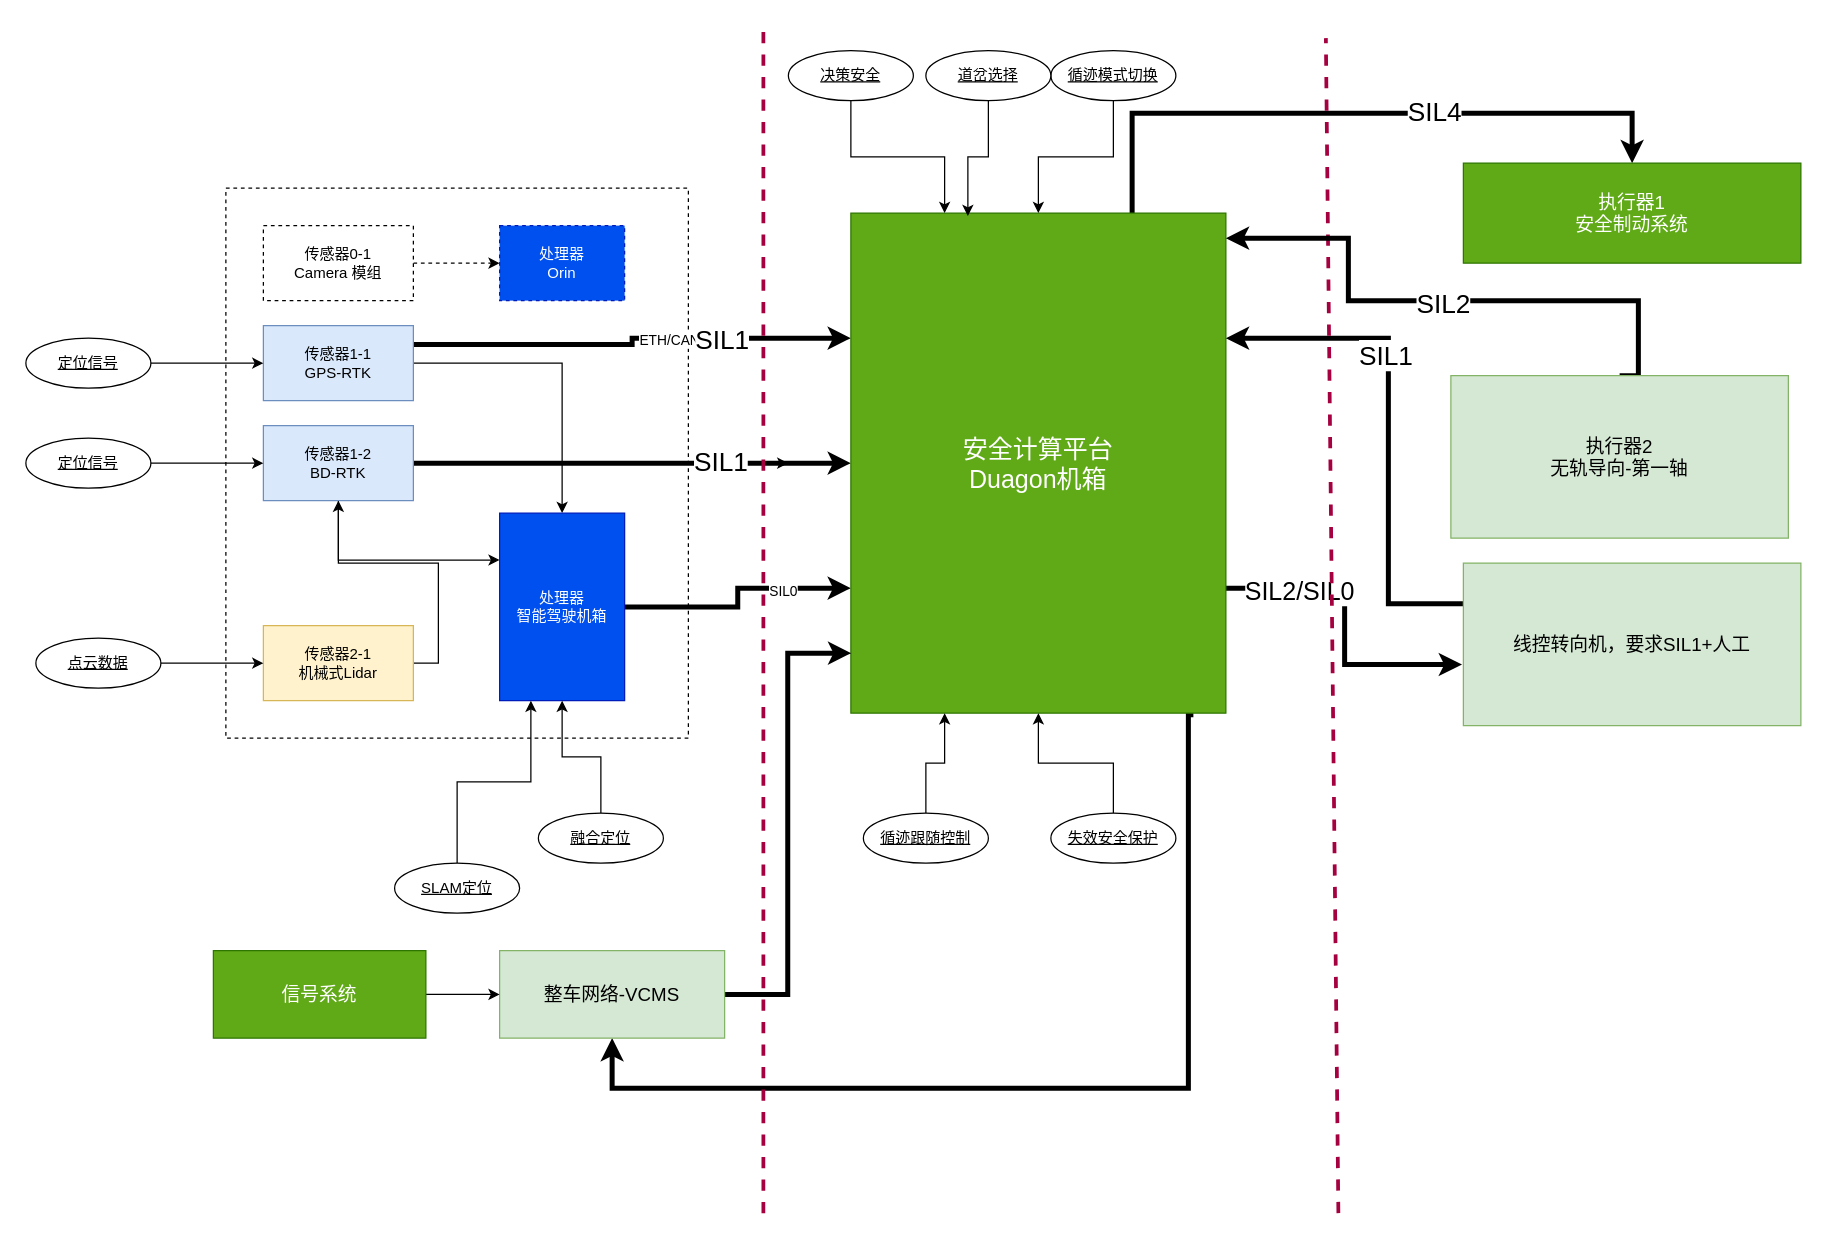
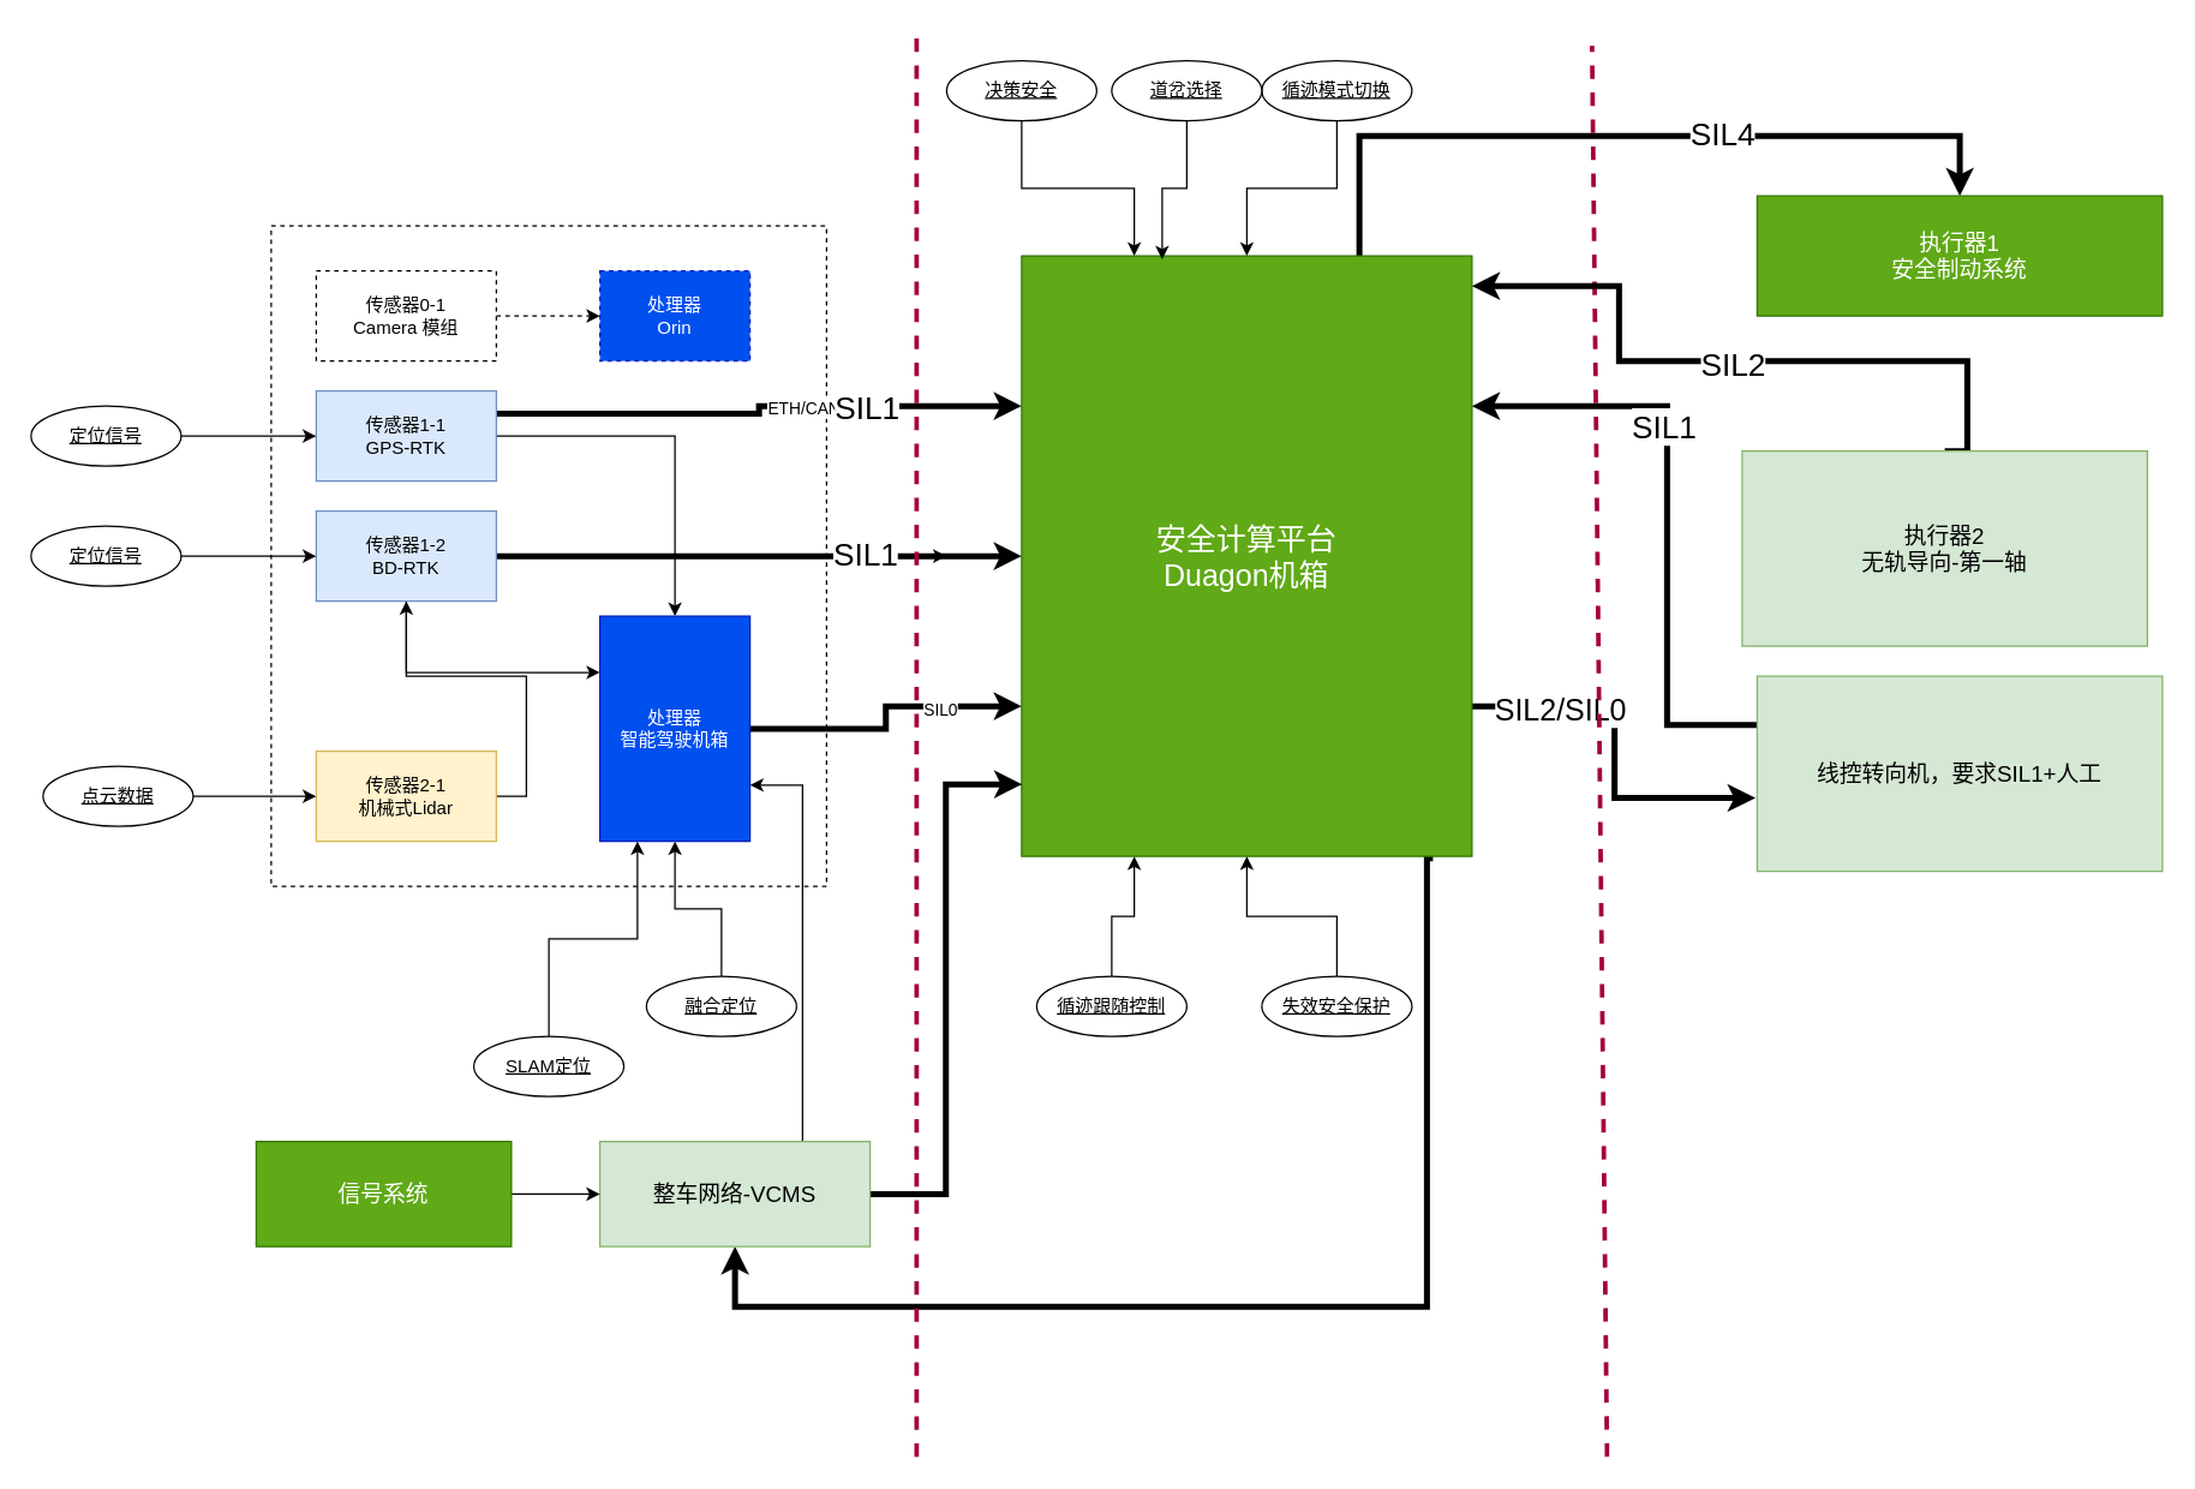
  <mxCell id="0" />
  <mxCell id="1" parent="0" />
  <mxCell id="2" value="" style="edgeStyle=orthogonalEdgeStyle;rounded=0;orthogonalLoop=1;jettySize=auto;html=1;" edge="1" parent="1" source="3"><mxGeometry relative="1" as="geometry"><mxPoint x="630" y="370" as="targetPoint" /></mxGeometry></mxCell>
  <mxCell id="3" value="" style="rounded=0;whiteSpace=wrap;html=1;fillStyle=dashed;dashed=1;" parent="1" vertex="1"><mxGeometry x="180" y="150" width="370" height="440" as="geometry" /></mxCell>
  <mxCell id="4" style="edgeStyle=orthogonalEdgeStyle;rounded=0;orthogonalLoop=1;jettySize=auto;html=1;exitX=1;exitY=0.5;exitDx=0;exitDy=0;" parent="1" source="8" target="26" edge="1"><mxGeometry relative="1" as="geometry"><mxPoint x="690" y="289.882" as="targetPoint" /><Array as="points"><mxPoint x="449" y="290" /></Array></mxGeometry></mxCell>
  <mxCell id="5" style="edgeStyle=orthogonalEdgeStyle;rounded=0;orthogonalLoop=1;jettySize=auto;html=1;exitX=1;exitY=0.25;exitDx=0;exitDy=0;entryX=0;entryY=0.25;entryDx=0;entryDy=0;strokeWidth=4;" parent="1" source="8" target="32" edge="1"><mxGeometry relative="1" as="geometry"><mxPoint x="680" y="274.588" as="targetPoint" /></mxGeometry></mxCell>
  <mxCell id="6" value="ETH/CAN" style="edgeLabel;html=1;align=center;verticalAlign=middle;resizable=0;points=[];" parent="5" vertex="1" connectable="0"><mxGeometry x="0.178" y="-1" relative="1" as="geometry"><mxPoint as="offset" /></mxGeometry></mxCell>
  <mxCell id="7" value="SIL1" style="edgeLabel;html=1;align=center;verticalAlign=middle;resizable=0;points=[];fontSize=21;" vertex="1" connectable="0" parent="5"><mxGeometry x="0.413" relative="1" as="geometry"><mxPoint as="offset" /></mxGeometry></mxCell>
  <mxCell id="8" value="传感器1-1&lt;br&gt;GPS-RTK" style="rounded=0;whiteSpace=wrap;html=1;fillColor=#dae8fc;strokeColor=#6c8ebf;" parent="1" vertex="1"><mxGeometry x="210" y="260" width="120" height="60" as="geometry" /></mxCell>
  <mxCell id="9" style="edgeStyle=orthogonalEdgeStyle;rounded=0;orthogonalLoop=1;jettySize=auto;html=1;exitX=1;exitY=0.5;exitDx=0;exitDy=0;entryX=0;entryY=0.5;entryDx=0;entryDy=0;strokeWidth=4;" parent="1" source="12" target="32" edge="1"><mxGeometry relative="1" as="geometry"><mxPoint x="680" y="370" as="targetPoint" /></mxGeometry></mxCell>
  <mxCell id="10" value="SIL1" style="edgeLabel;html=1;align=center;verticalAlign=middle;resizable=0;points=[];fontSize=21;" vertex="1" connectable="0" parent="9"><mxGeometry x="0.4" y="2" relative="1" as="geometry"><mxPoint as="offset" /></mxGeometry></mxCell>
  <mxCell id="11" style="edgeStyle=orthogonalEdgeStyle;rounded=0;orthogonalLoop=1;jettySize=auto;html=1;exitX=0.5;exitY=1;exitDx=0;exitDy=0;entryX=0;entryY=0.25;entryDx=0;entryDy=0;" parent="1" source="12" target="26" edge="1"><mxGeometry relative="1" as="geometry" /></mxCell>
  <mxCell id="12" value="传感器1-2&lt;br&gt;BD-RTK" style="rounded=0;whiteSpace=wrap;html=1;fillColor=#dae8fc;strokeColor=#6c8ebf;" parent="1" vertex="1"><mxGeometry x="210" y="340" width="120" height="60" as="geometry" /></mxCell>
  <mxCell id="13" style="edgeStyle=orthogonalEdgeStyle;rounded=0;orthogonalLoop=1;jettySize=auto;html=1;exitX=1;exitY=0.5;exitDx=0;exitDy=0;" parent="1" source="14" target="12" edge="1"><mxGeometry relative="1" as="geometry" /></mxCell>
  <mxCell id="14" value="传感器2-1&lt;br&gt;机械式Lidar" style="rounded=0;whiteSpace=wrap;html=1;fillColor=#fff2cc;strokeColor=#d6b656;" parent="1" vertex="1"><mxGeometry x="210" y="500" width="120" height="60" as="geometry" /></mxCell>
  <mxCell id="15" style="edgeStyle=orthogonalEdgeStyle;rounded=0;orthogonalLoop=1;jettySize=auto;html=1;exitX=1;exitY=0.5;exitDx=0;exitDy=0;dashed=1;" parent="1" source="16" target="23" edge="1"><mxGeometry relative="1" as="geometry" /></mxCell>
  <mxCell id="16" value="传感器0-1&lt;br&gt;Camera 模组" style="rounded=0;whiteSpace=wrap;html=1;dashed=1;" parent="1" vertex="1"><mxGeometry x="210" y="180" width="120" height="60" as="geometry" /></mxCell>
  <mxCell id="17" style="edgeStyle=orthogonalEdgeStyle;rounded=0;orthogonalLoop=1;jettySize=auto;html=1;exitX=1;exitY=0.5;exitDx=0;exitDy=0;entryX=0;entryY=0.5;entryDx=0;entryDy=0;" parent="1" source="18" target="8" edge="1"><mxGeometry relative="1" as="geometry" /></mxCell>
  <mxCell id="18" value="定位信号" style="ellipse;whiteSpace=wrap;html=1;align=center;fontStyle=4;" parent="1" vertex="1"><mxGeometry x="20" y="270" width="100" height="40" as="geometry" /></mxCell>
  <mxCell id="19" style="edgeStyle=orthogonalEdgeStyle;rounded=0;orthogonalLoop=1;jettySize=auto;html=1;exitX=1;exitY=0.5;exitDx=0;exitDy=0;entryX=0;entryY=0.5;entryDx=0;entryDy=0;" parent="1" source="20" target="12" edge="1"><mxGeometry relative="1" as="geometry" /></mxCell>
  <mxCell id="20" value="定位信号" style="ellipse;whiteSpace=wrap;html=1;align=center;fontStyle=4;" parent="1" vertex="1"><mxGeometry x="20" y="350" width="100" height="40" as="geometry" /></mxCell>
  <mxCell id="21" style="edgeStyle=orthogonalEdgeStyle;rounded=0;orthogonalLoop=1;jettySize=auto;html=1;exitX=1;exitY=0.5;exitDx=0;exitDy=0;entryX=0;entryY=0.5;entryDx=0;entryDy=0;" parent="1" source="22" target="14" edge="1"><mxGeometry relative="1" as="geometry" /></mxCell>
  <mxCell id="22" value="点云数据" style="ellipse;whiteSpace=wrap;html=1;align=center;fontStyle=4;" parent="1" vertex="1"><mxGeometry x="28" y="510" width="100" height="40" as="geometry" /></mxCell>
  <mxCell id="23" value="处理器&lt;br&gt;Orin" style="whiteSpace=wrap;html=1;align=center;dashed=1;fillColor=#0050ef;fontColor=#ffffff;strokeColor=#001DBC;" parent="1" vertex="1"><mxGeometry x="399" y="180" width="100" height="60" as="geometry" /></mxCell>
  <mxCell id="24" style="edgeStyle=orthogonalEdgeStyle;rounded=0;orthogonalLoop=1;jettySize=auto;html=1;exitX=1;exitY=0.5;exitDx=0;exitDy=0;entryX=0;entryY=0.75;entryDx=0;entryDy=0;strokeWidth=4;" parent="1" source="26" target="32" edge="1"><mxGeometry relative="1" as="geometry" /></mxCell>
  <mxCell id="25" value="SIL0" style="edgeLabel;html=1;align=center;verticalAlign=middle;resizable=0;points=[];" vertex="1" connectable="0" parent="24"><mxGeometry x="0.44" y="-2" relative="1" as="geometry"><mxPoint as="offset" /></mxGeometry></mxCell>
  <mxCell id="26" value="处理器&lt;br&gt;智能驾驶机箱" style="whiteSpace=wrap;html=1;align=center;fillColor=#0050ef;fontColor=#ffffff;strokeColor=#001DBC;" parent="1" vertex="1"><mxGeometry x="399" y="410" width="100" height="150" as="geometry" /></mxCell>
  <mxCell id="27" style="edgeStyle=orthogonalEdgeStyle;rounded=0;orthogonalLoop=1;jettySize=auto;html=1;exitX=1;exitY=0.75;exitDx=0;exitDy=0;entryX=-0.004;entryY=0.624;entryDx=0;entryDy=0;entryPerimeter=0;strokeWidth=4;" parent="1" source="32" target="45" edge="1"><mxGeometry relative="1" as="geometry" /></mxCell>
  <mxCell id="28" value="SIL2/SIL0" style="edgeLabel;html=1;align=center;verticalAlign=middle;resizable=0;points=[];fontSize=20;" vertex="1" connectable="0" parent="27"><mxGeometry x="-0.536" y="-1" relative="1" as="geometry"><mxPoint as="offset" /></mxGeometry></mxCell>
  <mxCell id="29" style="edgeStyle=orthogonalEdgeStyle;rounded=0;orthogonalLoop=1;jettySize=auto;html=1;exitX=0.75;exitY=0;exitDx=0;exitDy=0;entryX=0.5;entryY=0;entryDx=0;entryDy=0;strokeWidth=4;" parent="1" source="32" target="48" edge="1"><mxGeometry relative="1" as="geometry"><Array as="points"><mxPoint x="905" y="90" /><mxPoint x="1305" y="90" /></Array></mxGeometry></mxCell>
  <mxCell id="30" value="SIL4" style="edgeLabel;html=1;align=center;verticalAlign=middle;resizable=0;points=[];fontSize=21;" vertex="1" connectable="0" parent="29"><mxGeometry x="0.235" y="2" relative="1" as="geometry"><mxPoint as="offset" /></mxGeometry></mxCell>
  <mxCell id="31" style="edgeStyle=orthogonalEdgeStyle;rounded=0;orthogonalLoop=1;jettySize=auto;html=1;exitX=0.901;exitY=1.003;exitDx=0;exitDy=0;entryX=0.5;entryY=1;entryDx=0;entryDy=0;strokeWidth=4;exitPerimeter=0;" parent="1" source="32" target="53" edge="1"><mxGeometry relative="1" as="geometry"><Array as="points"><mxPoint x="952" y="571" /><mxPoint x="952" y="570" /><mxPoint x="950" y="570" /><mxPoint x="950" y="870" /><mxPoint x="489" y="870" /></Array></mxGeometry></mxCell>
  <mxCell id="32" value="安全计算平台&lt;br style=&quot;font-size: 20px;&quot;&gt;Duagon机箱" style="whiteSpace=wrap;html=1;align=center;fillColor=#60a917;fontColor=#ffffff;strokeColor=#2D7600;verticalAlign=middle;fontSize=20;" parent="1" vertex="1"><mxGeometry x="680" y="170" width="300" height="400" as="geometry" /></mxCell>
  <mxCell id="33" style="edgeStyle=orthogonalEdgeStyle;rounded=0;orthogonalLoop=1;jettySize=auto;html=1;exitX=0.5;exitY=0;exitDx=0;exitDy=0;entryX=0.25;entryY=1;entryDx=0;entryDy=0;" parent="1" source="34" target="26" edge="1"><mxGeometry relative="1" as="geometry" /></mxCell>
  <mxCell id="34" value="SLAM定位" style="ellipse;whiteSpace=wrap;html=1;align=center;fontStyle=4;" parent="1" vertex="1"><mxGeometry x="315" y="690" width="100" height="40" as="geometry" /></mxCell>
  <mxCell id="35" style="edgeStyle=orthogonalEdgeStyle;rounded=0;orthogonalLoop=1;jettySize=auto;html=1;exitX=0.5;exitY=0;exitDx=0;exitDy=0;entryX=0.5;entryY=1;entryDx=0;entryDy=0;" parent="1" source="36" target="26" edge="1"><mxGeometry relative="1" as="geometry" /></mxCell>
  <mxCell id="36" value="融合定位" style="ellipse;whiteSpace=wrap;html=1;align=center;fontStyle=4;" parent="1" vertex="1"><mxGeometry x="430" y="650" width="100" height="40" as="geometry" /></mxCell>
  <mxCell id="37" style="edgeStyle=orthogonalEdgeStyle;rounded=0;orthogonalLoop=1;jettySize=auto;html=1;exitX=0.5;exitY=0;exitDx=0;exitDy=0;entryX=0.25;entryY=1;entryDx=0;entryDy=0;" parent="1" source="38" target="32" edge="1"><mxGeometry relative="1" as="geometry" /></mxCell>
  <mxCell id="38" value="循迹跟随控制" style="ellipse;whiteSpace=wrap;html=1;align=center;fontStyle=4;" parent="1" vertex="1"><mxGeometry x="690" y="650" width="100" height="40" as="geometry" /></mxCell>
  <mxCell id="39" style="edgeStyle=orthogonalEdgeStyle;rounded=0;orthogonalLoop=1;jettySize=auto;html=1;exitX=0.5;exitY=0;exitDx=0;exitDy=0;" parent="1" source="40" target="32" edge="1"><mxGeometry relative="1" as="geometry" /></mxCell>
  <mxCell id="40" value="失效安全保护" style="ellipse;whiteSpace=wrap;html=1;align=center;fontStyle=4;" parent="1" vertex="1"><mxGeometry x="840" y="650" width="100" height="40" as="geometry" /></mxCell>
  <mxCell id="41" style="edgeStyle=orthogonalEdgeStyle;rounded=0;orthogonalLoop=1;jettySize=auto;html=1;exitX=0.5;exitY=1;exitDx=0;exitDy=0;entryX=0.25;entryY=0;entryDx=0;entryDy=0;" parent="1" source="42" target="32" edge="1"><mxGeometry relative="1" as="geometry" /></mxCell>
  <mxCell id="42" value="决策安全" style="ellipse;whiteSpace=wrap;html=1;align=center;fontStyle=4;" parent="1" vertex="1"><mxGeometry x="630" y="40" width="100" height="40" as="geometry" /></mxCell>
  <mxCell id="43" style="edgeStyle=orthogonalEdgeStyle;rounded=0;orthogonalLoop=1;jettySize=auto;html=1;exitX=0;exitY=0.25;exitDx=0;exitDy=0;entryX=1;entryY=0.25;entryDx=0;entryDy=0;strokeWidth=4;" parent="1" source="45" target="32" edge="1"><mxGeometry relative="1" as="geometry"><Array as="points"><mxPoint x="1110" y="483" /><mxPoint x="1110" y="270" /></Array></mxGeometry></mxCell>
  <mxCell id="44" value="SIL1" style="edgeLabel;html=1;align=center;verticalAlign=middle;resizable=0;points=[];fontSize=21;" vertex="1" connectable="0" parent="43"><mxGeometry x="0.288" y="3" relative="1" as="geometry"><mxPoint as="offset" /></mxGeometry></mxCell>
  <mxCell id="45" value="线控转向机，要求SIL1+人工" style="whiteSpace=wrap;html=1;align=center;fontSize=15;fillColor=#d5e8d4;strokeColor=#82b366;" parent="1" vertex="1"><mxGeometry x="1170" y="450" width="270" height="130" as="geometry" /></mxCell>
  <mxCell id="46" value="" style="endArrow=none;dashed=1;html=1;rounded=0;fillColor=#d80073;strokeColor=#A50040;strokeWidth=3;" parent="1" edge="1"><mxGeometry width="50" height="50" relative="1" as="geometry"><mxPoint x="610" y="970" as="sourcePoint" /><mxPoint x="610" y="20" as="targetPoint" /></mxGeometry></mxCell>
  <mxCell id="47" value="" style="endArrow=none;dashed=1;html=1;rounded=0;fillColor=#d80073;strokeColor=#A50040;strokeWidth=3;" parent="1" edge="1"><mxGeometry width="50" height="50" relative="1" as="geometry"><mxPoint x="1070" y="970" as="sourcePoint" /><mxPoint x="1060" y="30" as="targetPoint" /></mxGeometry></mxCell>
  <mxCell id="48" value="执行器1&lt;br style=&quot;font-size: 15px;&quot;&gt;安全制动系统" style="whiteSpace=wrap;html=1;align=center;fontSize=15;fillColor=#60a917;fontColor=#ffffff;strokeColor=#2D7600;" parent="1" vertex="1"><mxGeometry x="1170" y="130" width="270" height="80" as="geometry" /></mxCell>
  <mxCell id="49" style="edgeStyle=orthogonalEdgeStyle;rounded=0;orthogonalLoop=1;jettySize=auto;html=1;exitX=0.5;exitY=1;exitDx=0;exitDy=0;" parent="1" source="50" target="32" edge="1"><mxGeometry relative="1" as="geometry" /></mxCell>
  <mxCell id="50" value="循迹模式切换" style="ellipse;whiteSpace=wrap;html=1;align=center;fontStyle=4;" parent="1" vertex="1"><mxGeometry x="840" y="40" width="100" height="40" as="geometry" /></mxCell>
  <mxCell id="51" style="edgeStyle=orthogonalEdgeStyle;rounded=0;orthogonalLoop=1;jettySize=auto;html=1;exitX=1;exitY=0.5;exitDx=0;exitDy=0;entryX=0.001;entryY=0.88;entryDx=0;entryDy=0;entryPerimeter=0;strokeWidth=4;" parent="1" source="53" target="32" edge="1"><mxGeometry relative="1" as="geometry" /></mxCell>
+ <mxCell id="52" style="edgeStyle=orthogonalEdgeStyle;rounded=0;orthogonalLoop=1;jettySize=auto;html=1;exitX=0.75;exitY=0;exitDx=0;exitDy=0;entryX=1;entryY=0.75;entryDx=0;entryDy=0;" edge="1" parent="1" source="53" target="26"><mxGeometry relative="1" as="geometry" /></mxCell>
  <mxCell id="53" value="整车网络-VCMS" style="whiteSpace=wrap;html=1;align=center;fontSize=15;fillColor=#d5e8d4;strokeColor=#82b366;" parent="1" vertex="1"><mxGeometry x="399" y="760" width="180" height="70" as="geometry" /></mxCell>
  <mxCell id="54" style="edgeStyle=orthogonalEdgeStyle;rounded=0;orthogonalLoop=1;jettySize=auto;html=1;exitX=1;exitY=0.5;exitDx=0;exitDy=0;entryX=0;entryY=0.5;entryDx=0;entryDy=0;" parent="1" source="55" target="53" edge="1"><mxGeometry relative="1" as="geometry" /></mxCell>
  <mxCell id="55" value="信号系统" style="whiteSpace=wrap;html=1;align=center;fontSize=15;fillColor=#60a917;fontColor=#ffffff;strokeColor=#2D7600;" parent="1" vertex="1"><mxGeometry y="760" width="170" height="70" as="geometry" x="170" /></mxCell>
  <mxCell id="56" style="edgeStyle=orthogonalEdgeStyle;rounded=0;orthogonalLoop=1;jettySize=auto;html=1;exitX=0.5;exitY=1;exitDx=0;exitDy=0;entryX=0.312;entryY=0.006;entryDx=0;entryDy=0;entryPerimeter=0;" parent="1" source="57" target="32" edge="1"><mxGeometry relative="1" as="geometry" /></mxCell>
  <mxCell id="57" value="道岔选择" style="ellipse;whiteSpace=wrap;html=1;align=center;fontStyle=4;" parent="1" vertex="1"><mxGeometry x="740" y="40" width="100" height="40" as="geometry" /></mxCell>
  <mxCell id="58" style="edgeStyle=orthogonalEdgeStyle;rounded=0;orthogonalLoop=1;jettySize=auto;html=1;exitX=0.5;exitY=0;exitDx=0;exitDy=0;entryX=1;entryY=0.05;entryDx=0;entryDy=0;entryPerimeter=0;strokeWidth=4;" edge="1" parent="1" source="60" target="32"><mxGeometry relative="1" as="geometry"><Array as="points"><mxPoint x="1310" y="240" /><mxPoint x="1078" y="240" /><mxPoint x="1078" y="190" /></Array></mxGeometry></mxCell>
  <mxCell id="59" value="SIL2" style="edgeLabel;html=1;align=center;verticalAlign=middle;resizable=0;points=[];fontSize=21;" vertex="1" connectable="0" parent="58"><mxGeometry x="0.021" y="1" relative="1" as="geometry"><mxPoint as="offset" /></mxGeometry></mxCell>
  <mxCell id="60" value="执行器2&lt;br style=&quot;font-size: 15px;&quot;&gt;无轨导向-第一轴" style="whiteSpace=wrap;html=1;align=center;fontSize=15;fillColor=#d5e8d4;strokeColor=#82b366;" vertex="1" parent="1"><mxGeometry x="1160" y="300" width="270" height="130" as="geometry" /></mxCell>
